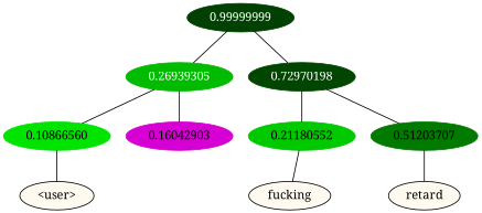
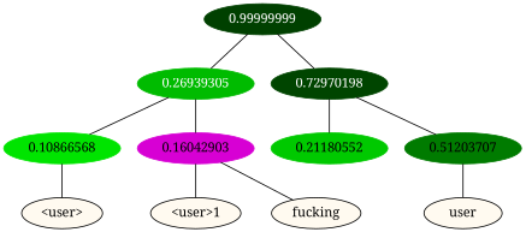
  graph {
    fontname="Noto Serif"
    node [color=black fontname="Noto Serif" format=png nodesep=0.001 ordering=out overlap_scaling=0.01 ranksep=0.001 style=filled]
    edge [fontname="Noto Serif"]
    n1 [fillcolor=floralwhite height=0.15 label="\<user\>" style="filled,solid" width=0.15]
+   n2 [fillcolor=floralwhite height=0.15 label="\<user\>1" style="filled,solid" width=0.15]
    n3 [fillcolor=floralwhite height=0.15 label=fucking style="filled,solid" width=0.15]
-   n4 [fillcolor=floralwhite height=0.15 label=retard style="filled,solid" width=0.15]
-   n5 [color="0.334 1.000 0.891" fontcolor=black height=0.15 label=0.10866560 width=0.15]
+   n4 [fillcolor=floralwhite height=0.15 label=user style="filled,solid" width=0.15]
+   n5 [color="0.334 1.000 0.891" fontcolor=black height=0.15 label=0.10866568 width=0.15]
    n6 [color="0.835 1.000 0.840" fontcolor=black height=0.15 label=0.16042903 width=0.15]
    n7 [color="0.334 1.000 0.788" fontcolor=black height=0.15 label=0.21180552 width=0.15]
    n8 [color="0.334 1.000 0.483" fontcolor=black height=0.15 label=0.51203707 width=0.15]
    n9 [color="0.334 1.000 0.250" fontcolor=grey99 height=0.15 label=0.99999999 width=0.15]
    n10 [color="0.334 1.000 0.731" fontcolor=grey99 height=0.15 label=0.26939305 width=0.15]
    n11 [color="0.334 1.000 0.270" fontcolor=grey99 height=0.15 label=0.72970198 width=0.15]
    subgraph sub_1 {
      rank=same
      n1
+     n2
      n3
      n4
    }
    subgraph sub_2 {
      rank=same
      n5
      n6
      n7
      n8
    }
    n5 -- n1
-   n7 -- n3
+   n6 -- n2
+   n6 -- n3
    n8 -- n4
    n9 -- n10
    n9 -- n11
    n10 -- n5
    n10 -- n6
    n11 -- n7
    n11 -- n8
  }
